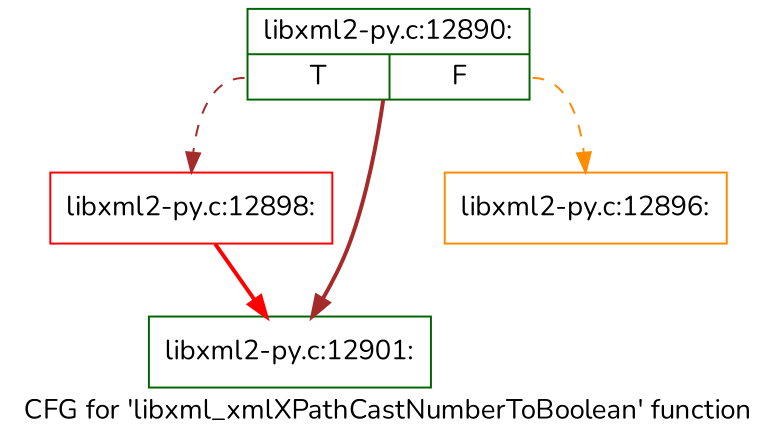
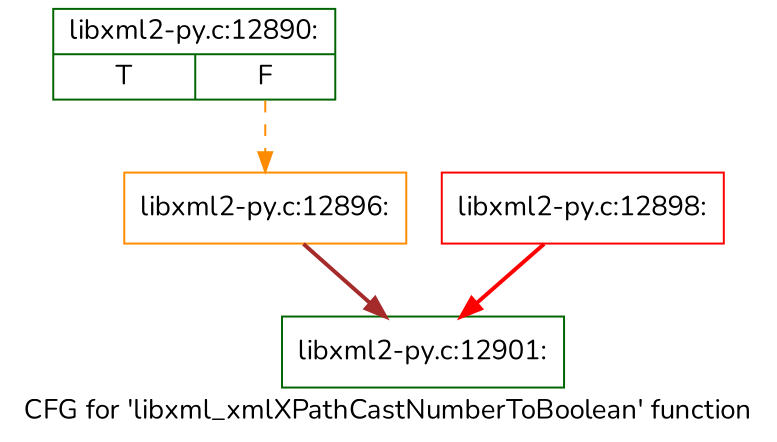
  digraph {
    fontname=Nunito
    label="CFG for 'libxml_xmlXPathCastNumberToBoolean' function"
    node [color=darkgreen fontname=Nunito shape=record]
    edge [color=brown fontname=Nunito style=dashed]
    n1 [label="{libxml2-py.c:12890:|{<s0>T|<s1>F}}"]
    n2 [color=red label="{libxml2-py.c:12898:}"]
    n3 [color=darkorange label="{libxml2-py.c:12896:}"]
    n4 [label="{libxml2-py.c:12901:}"]
-   n1 -> n2 [tailport=s0]
    n1 -> n3 [color=darkorange tailport=s1]
    n2 -> n4 [color=red style=bold]
-   n1 -> n4 [style=bold]
+   n3 -> n4 [style=bold]
  }
